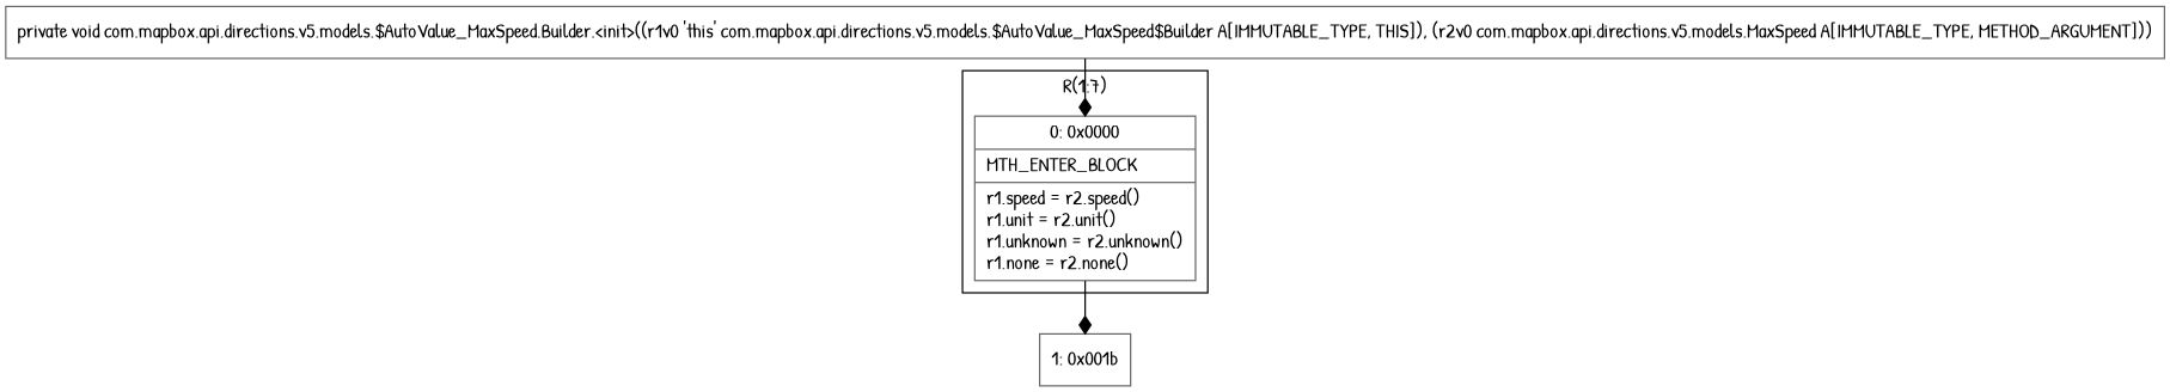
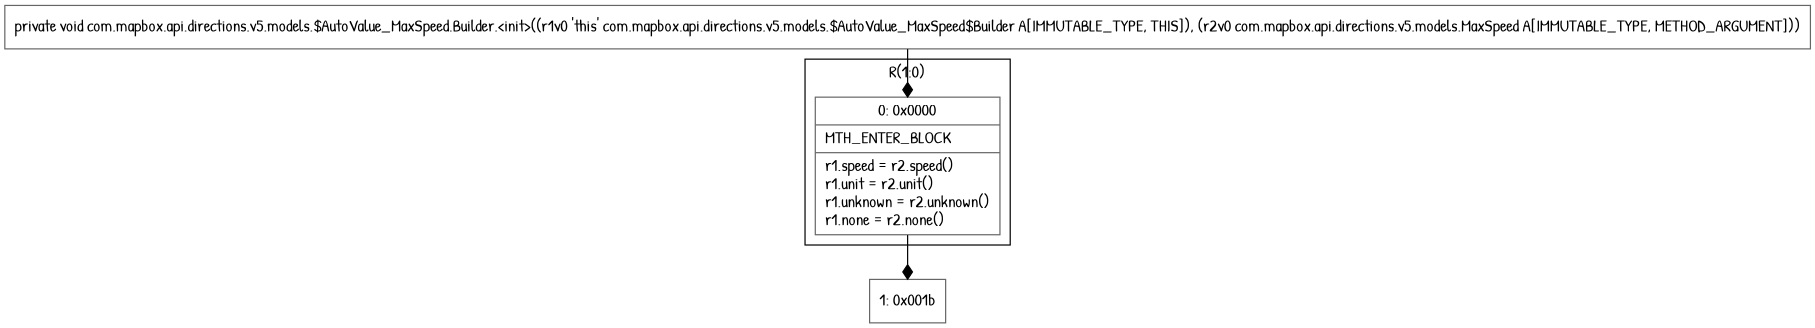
  digraph {
    fontname="Patrick Hand"
    node [color=gray40 shape=record fontname="Patrick Hand"]
    edge [arrowhead=diamond fontname="Patrick Hand"]
    n1 [label="{0\:\ 0x0000|MTH_ENTER_BLOCK\l|r1.speed = r2.speed()\lr1.unit = r2.unit()\lr1.unknown = r2.unknown()\lr1.none = r2.none()\l}"]
    n2 [label="{1\:\ 0x001b}"]
    n3 [label="{private void com.mapbox.api.directions.v5.models.$AutoValue_MaxSpeed.Builder.\<init\>((r1v0 'this' com.mapbox.api.directions.v5.models.$AutoValue_MaxSpeed$Builder A[IMMUTABLE_TYPE, THIS]), (r2v0 com.mapbox.api.directions.v5.models.MaxSpeed A[IMMUTABLE_TYPE, METHOD_ARGUMENT])) }"]
    subgraph cluster_1 {
-     label="R(1:7)"
+     label="R(1:0)"
      n1
    }
    n1 -> n2
    n3 -> n1
  }
